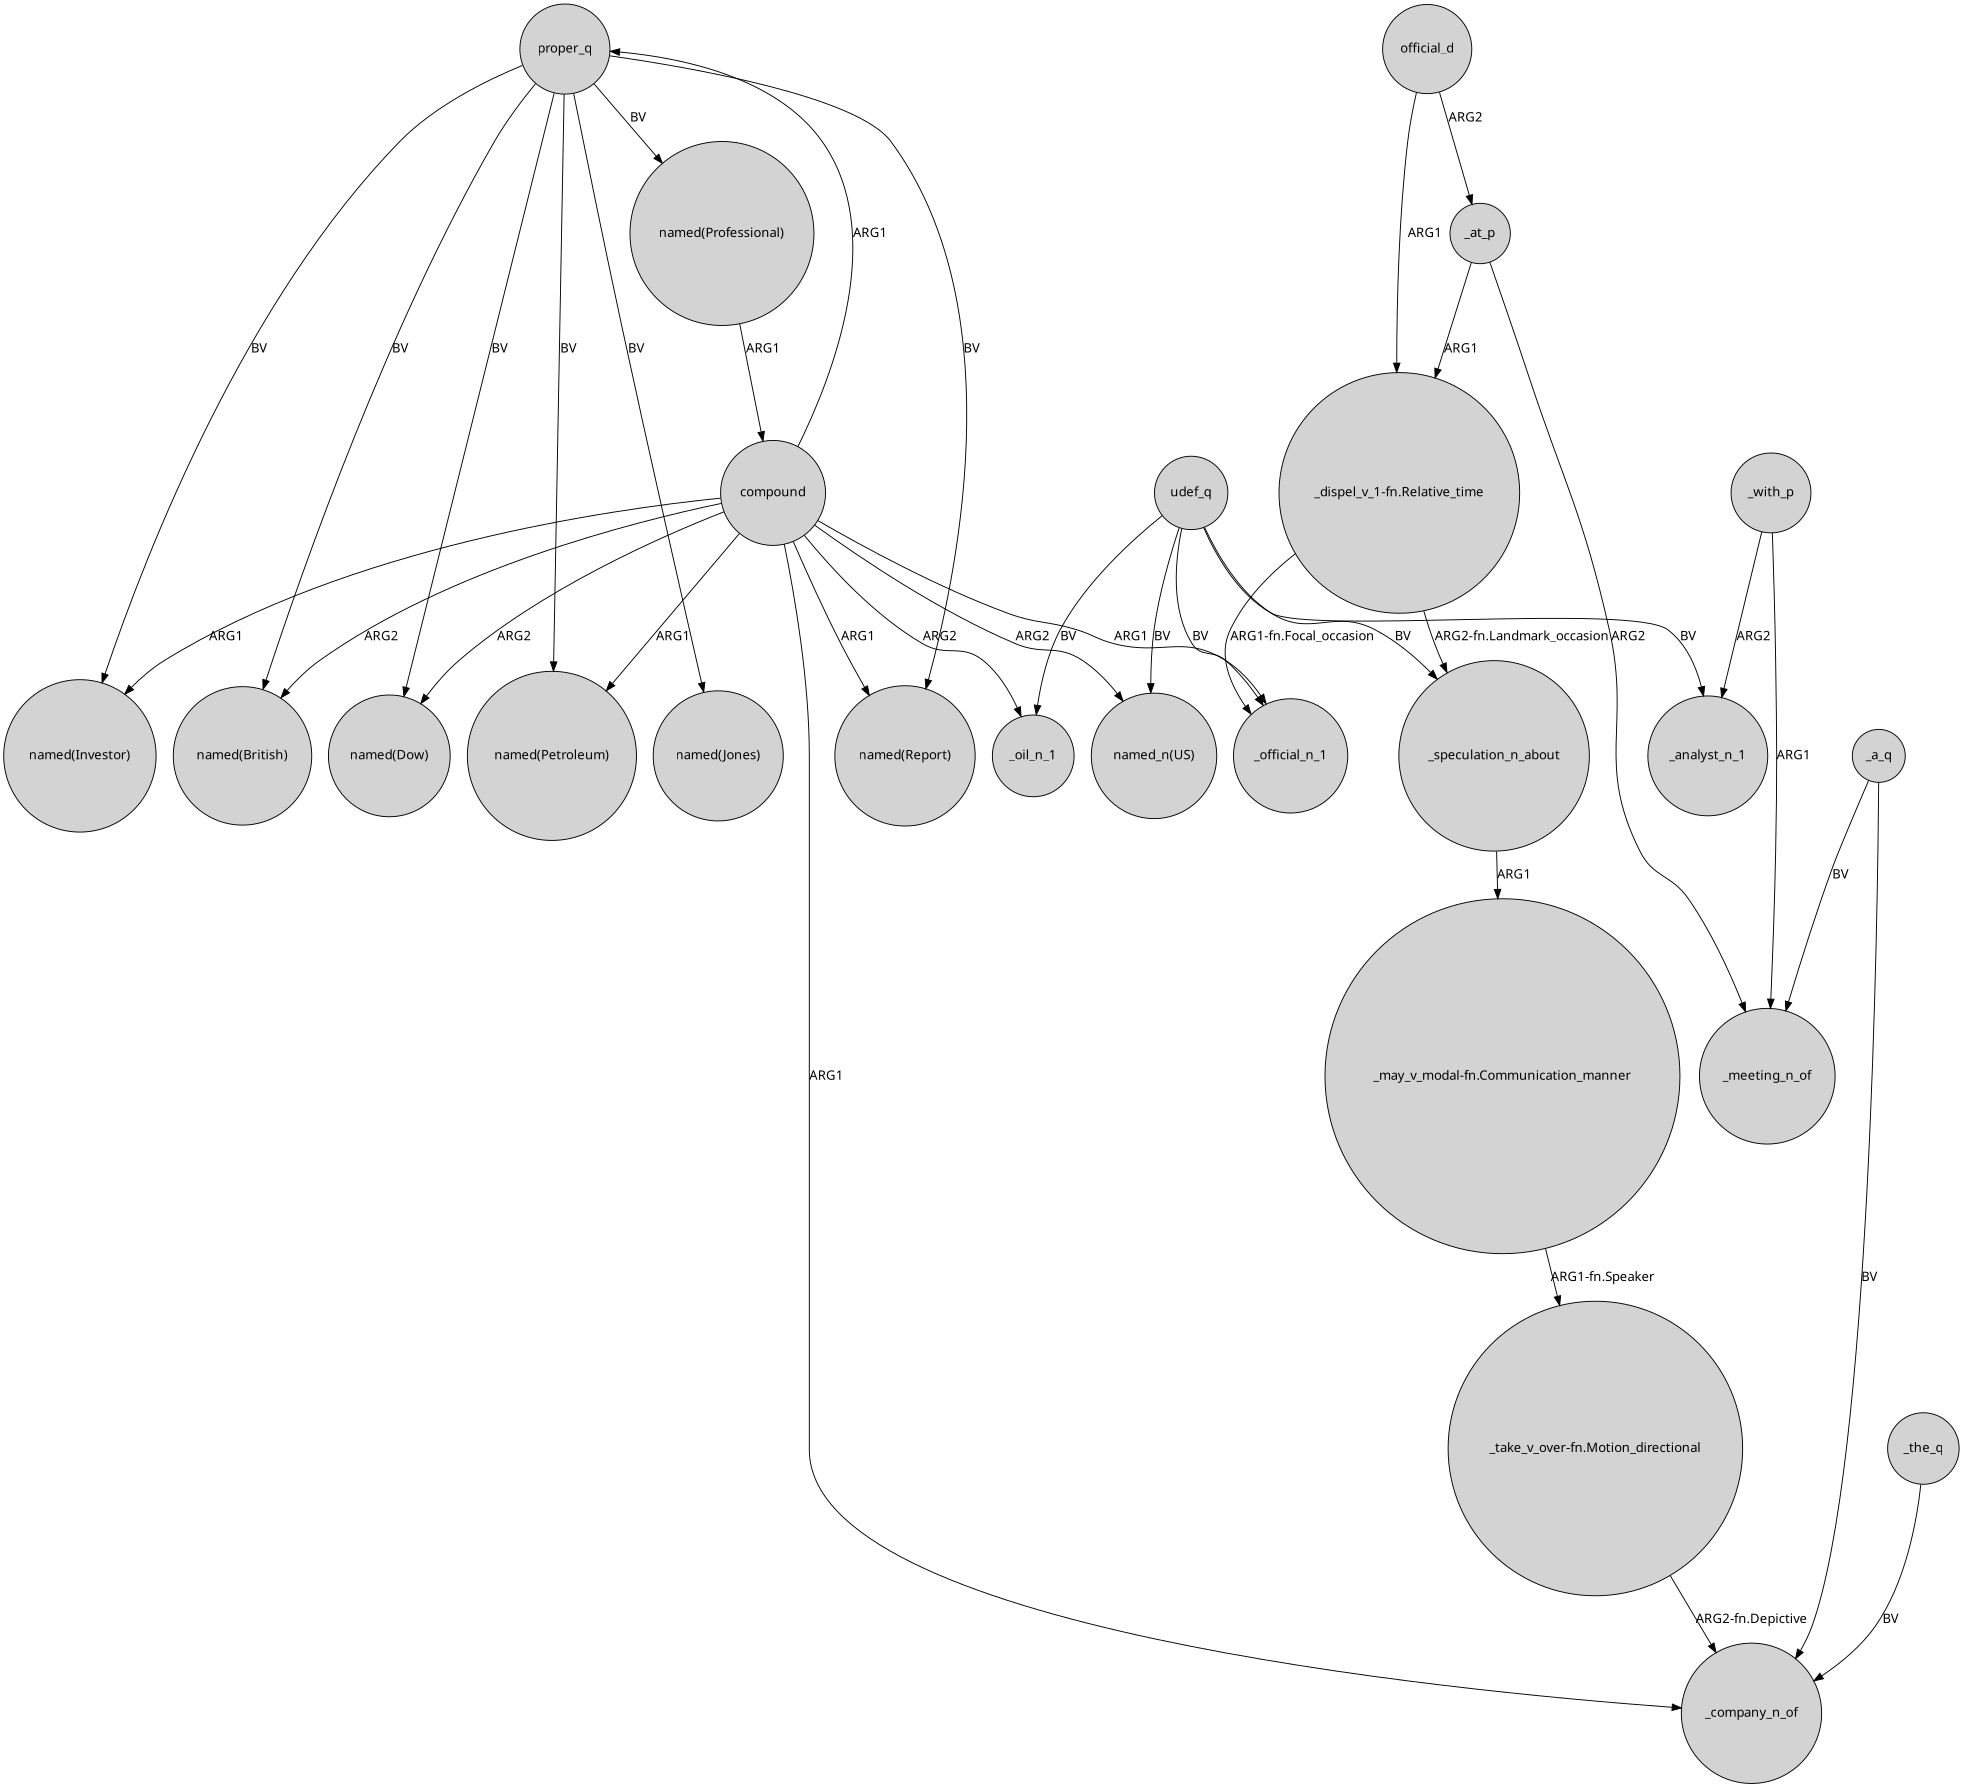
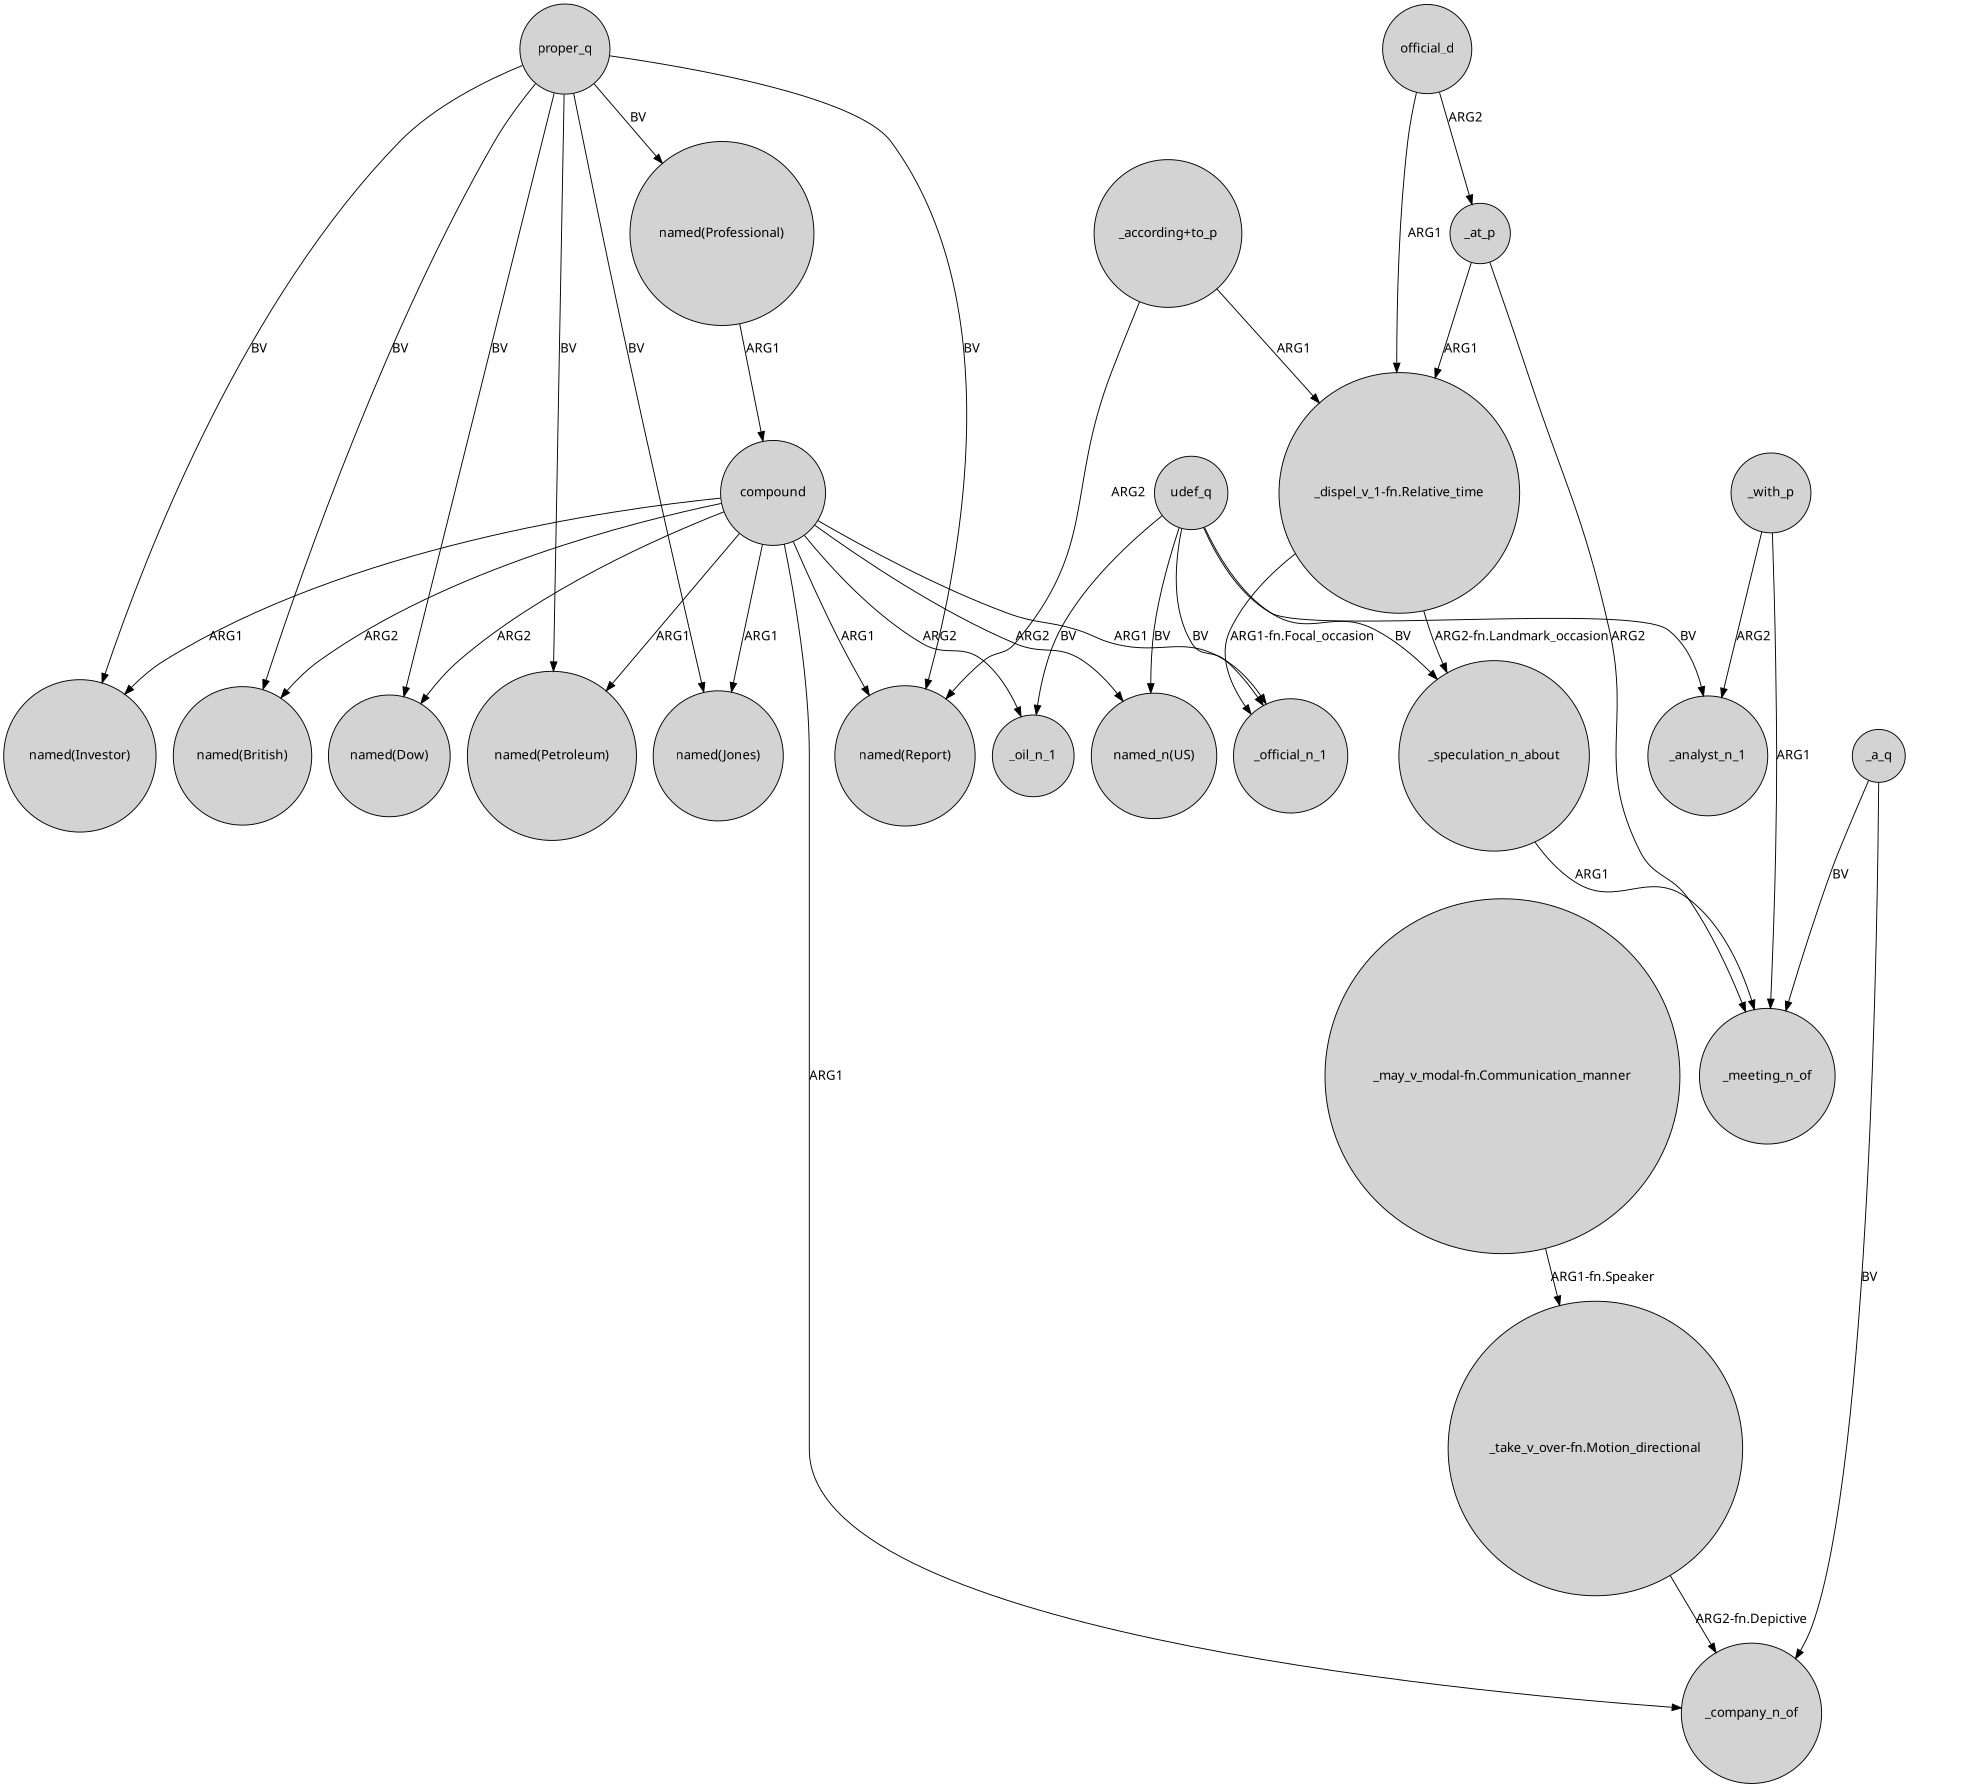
  digraph {
    fontname="Noto Sans"
    node [fontname="Noto Sans" shape=circle style=filled]
    edge [fontname="Noto Sans"]
    proper_q
    "named(British)"
    "named(Petroleum)"
    "named(Jones)"
    "named(Investor)"
    "named(Report)"
    "named(Dow)"
    "named(Professional)"
    compound
    _oil_n_1
    _company_n_of
    _official_n_1
    "named_n(US)"
    _with_p
    _meeting_n_of
    _analyst_n_1
    udef_q
    _speculation_n_about
    "_may_v_modal-fn.Communication_manner"
    "_take_v_over-fn.Motion_directional"
    _a_q
    n22 [label=official_d]
    "_dispel_v_1-fn.Relative_time"
    _at_p
-   _the_q
+   "_according+to_p"
    proper_q -> "named(British)" [label=BV]
    proper_q -> "named(Petroleum)" [label=BV]
    proper_q -> "named(Jones)" [label=BV]
    proper_q -> "named(Investor)" [label=BV]
    proper_q -> "named(Report)" [label=BV]
    proper_q -> "named(Dow)" [label=BV]
    proper_q -> "named(Professional)" [label=BV]
    "named(Professional)" -> compound [label=ARG1]
    compound -> "named(British)" [label=ARG2]
    compound -> "named(Petroleum)" [label=ARG1]
-   compound -> proper_q [label=ARG1]
+   compound -> "named(Jones)" [label=ARG1]
    compound -> "named(Investor)" [label=ARG1]
    compound -> "named(Report)" [label=ARG1]
    compound -> "named(Dow)" [label=ARG2]
    compound -> _oil_n_1 [label=ARG2]
    compound -> _company_n_of [label=ARG1]
    compound -> _official_n_1 [label=ARG1]
    compound -> "named_n(US)" [label=ARG2]
    _with_p -> _meeting_n_of [label=ARG1]
    _with_p -> _analyst_n_1 [label=ARG2]
    udef_q -> _oil_n_1 [label=BV]
    udef_q -> _official_n_1 [label=BV]
    udef_q -> "named_n(US)" [label=BV]
    udef_q -> _analyst_n_1 [label=BV]
    udef_q -> _speculation_n_about [label=BV]
-   _speculation_n_about -> "_may_v_modal-fn.Communication_manner" [label=ARG1]
+   _speculation_n_about -> _meeting_n_of [label=ARG1]
    "_may_v_modal-fn.Communication_manner" -> "_take_v_over-fn.Motion_directional" [label="ARG1-fn.Speaker"]
    "_take_v_over-fn.Motion_directional" -> _company_n_of [label="ARG2-fn.Depictive"]
    _a_q -> _company_n_of [label=BV]
    _a_q -> _meeting_n_of [label=BV]
    n22 -> "_dispel_v_1-fn.Relative_time" [label=ARG1]
    n22 -> _at_p [label=ARG2]
    "_dispel_v_1-fn.Relative_time" -> _official_n_1 [label="ARG1-fn.Focal_occasion"]
    "_dispel_v_1-fn.Relative_time" -> _speculation_n_about [label="ARG2-fn.Landmark_occasion"]
    _at_p -> _meeting_n_of [label=ARG2]
    _at_p -> "_dispel_v_1-fn.Relative_time" [label=ARG1]
-   _the_q -> _company_n_of [label=BV]
+   "_according+to_p" -> "named(Report)" [label=ARG2]
+   "_according+to_p" -> "_dispel_v_1-fn.Relative_time" [label=ARG1]
  }
